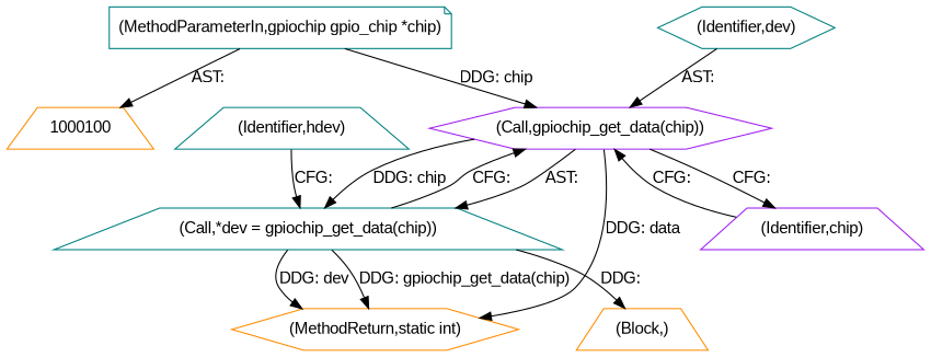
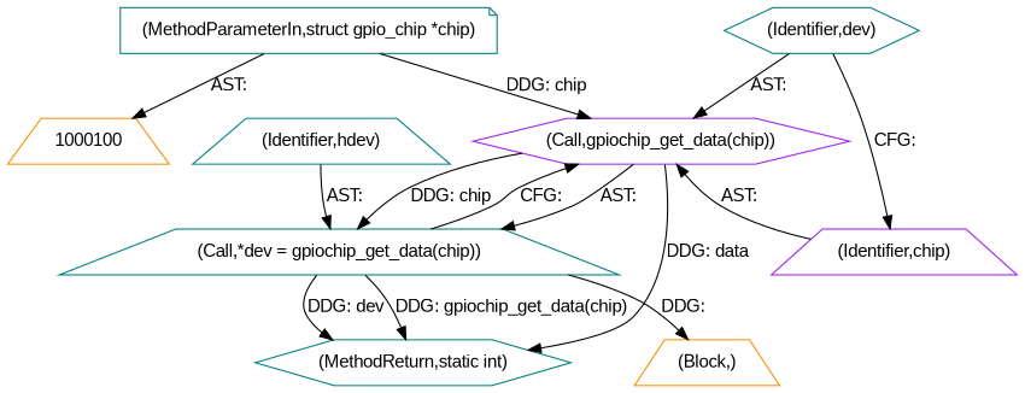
  digraph {
    fontname="Liberation Sans"
    node [color=teal fontname="Liberation Sans" shape=trapezium]
    edge [fontname="Liberation Sans"]
    n1 [color=purple label="(Call,gpiochip_get_data(chip))" shape=hexagon]
    n2 [label="(Call,*dev = gpiochip_get_data(chip))"]
    n3 [color=purple label="(Identifier,chip)"]
-   n4 [color=darkorange label="(MethodReturn,static int)" shape=hexagon]
+   n4 [label="(MethodReturn,static int)" shape=hexagon]
    n5 [color=darkorange label="(Block,)"]
-   n6 [label="(MethodParameterIn,gpiochip gpio_chip *chip)" shape=note]
+   n6 [label="(MethodParameterIn,struct gpio_chip *chip)" shape=note]
    1000100 [color=darkorange]
    n8 [label="(Identifier,dev)" shape=hexagon]
    n9 [label="(Identifier,hdev)"]
    n1 -> n2 [label="AST: "]
    n1 -> n2 [label="DDG: chip"]
-   n1 -> n3 [label="CFG: "]
+   n8 -> n3 [label="CFG: "]
    n1 -> n4 [label="DDG: data"]
    n2 -> n1 [label="CFG: "]
    n2 -> n4 [label="DDG: dev"]
    n2 -> n4 [label="DDG: gpiochip_get_data(chip)"]
    n2 -> n5 [label="DDG: "]
-   n3 -> n1 [label="CFG: "]
+   n3 -> n1 [label="AST: "]
    n6 -> n1 [label="DDG: chip"]
    n6 -> 1000100 [label="AST: "]
    n8 -> n1 [label="AST: "]
-   n9 -> n2 [label="CFG: "]
+   n9 -> n2 [label="AST: "]
  }
